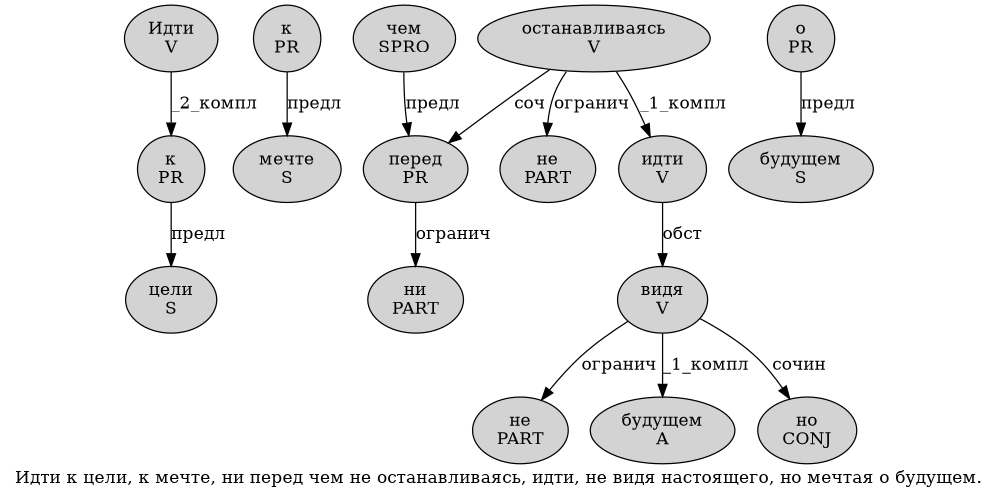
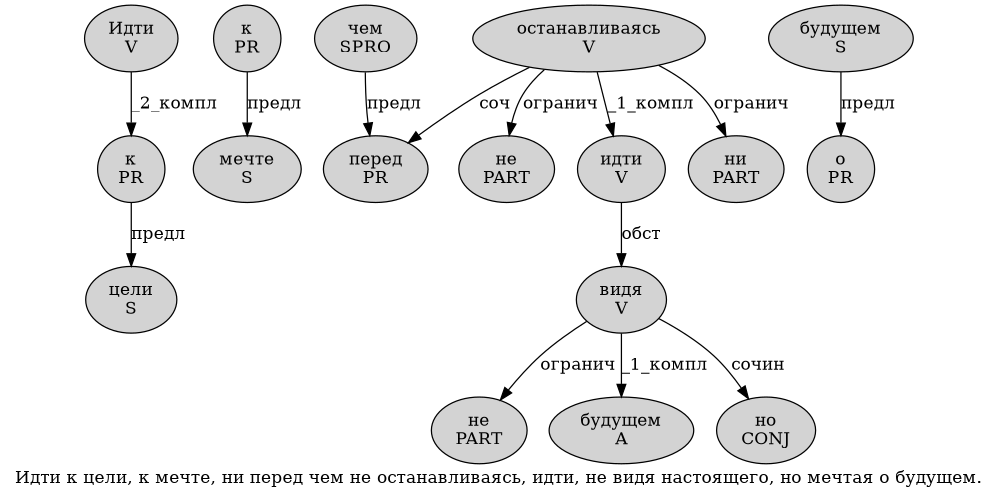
  digraph {
    label="Идти к цели, к мечте, ни перед чем не останавливаясь, идти, не видя настоящего, но мечтая о будущем."
    node [fillcolor=lightgray penwidth=1 shape=ellipse style=filled]
    n1 [label="Идти\nV"]
    n2 [label="к\nPR"]
    n3 [label="цели\nS"]
    n4 [label="к\nPR"]
    n5 [label="мечте\nS"]
    n6 [label="ни\nPART"]
    n7 [label="перед\nPR"]
    n8 [label="чем\nSPRO"]
    n9 [label="не\nPART"]
    n10 [label="останавливаясь\nV"]
    n11 [label="идти\nV"]
    n12 [label="видя\nV"]
    n13 [label="не\nPART"]
    n14 [label="будущем\nA"]
    n15 [label="но\nCONJ"]
    n16 [label="о\nPR"]
    n17 [label="будущем\nS"]
    n1 -> n2 [label="_2_компл"]
    n2 -> n3 [label="предл"]
    n4 -> n5 [label="предл"]
-   n7 -> n6 [label="огранич"]
+   n10 -> n6 [label="огранич"]
    n8 -> n7 [label="предл"]
    n10 -> n7 [label="соч"]
    n10 -> n9 [label="огранич"]
    n10 -> n11 [label="_1_компл"]
    n11 -> n12 [label="обст"]
    n12 -> n13 [label="огранич"]
    n12 -> n14 [label="_1_компл"]
    n12 -> n15 [label="сочин"]
-   n16 -> n17 [label="предл"]
+   n17 -> n16 [label="предл"]
  }
